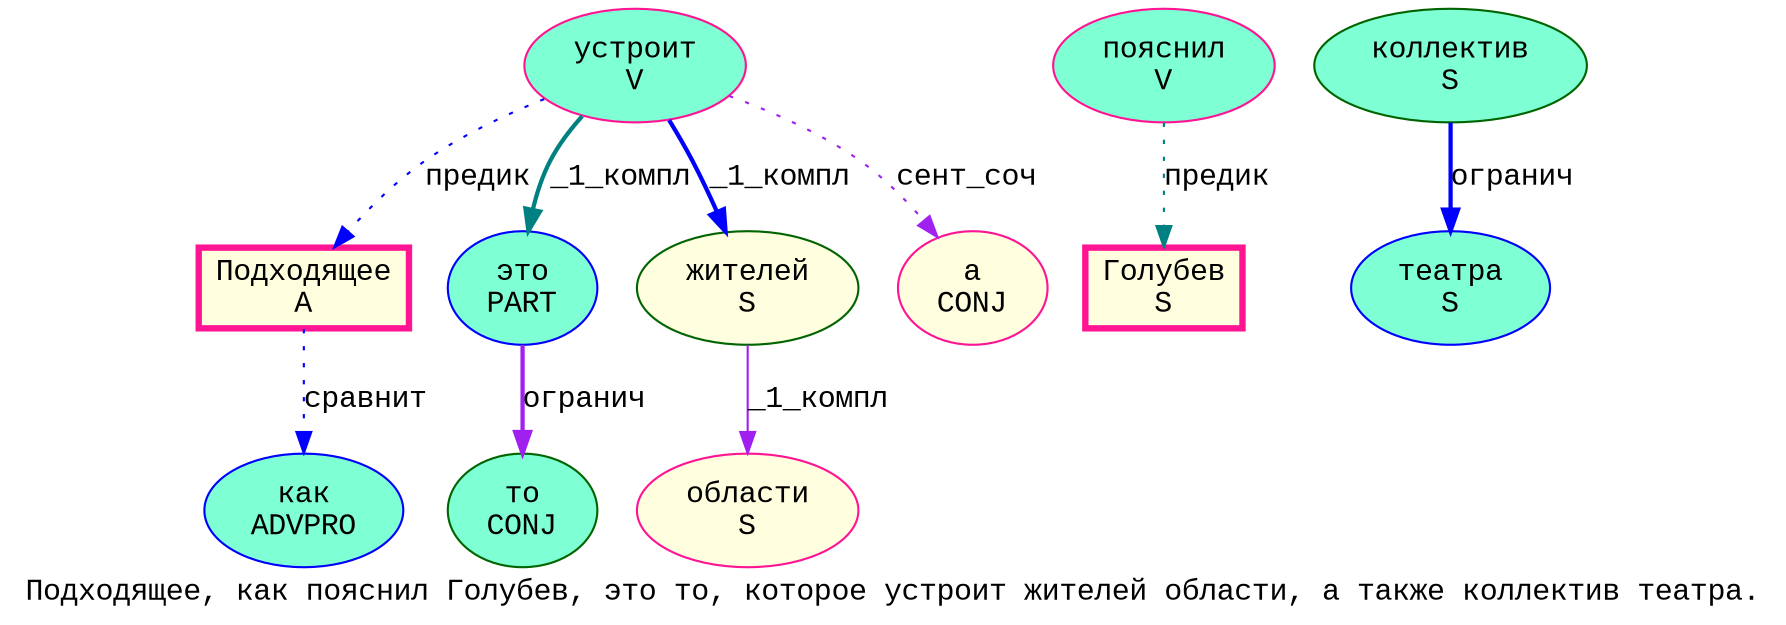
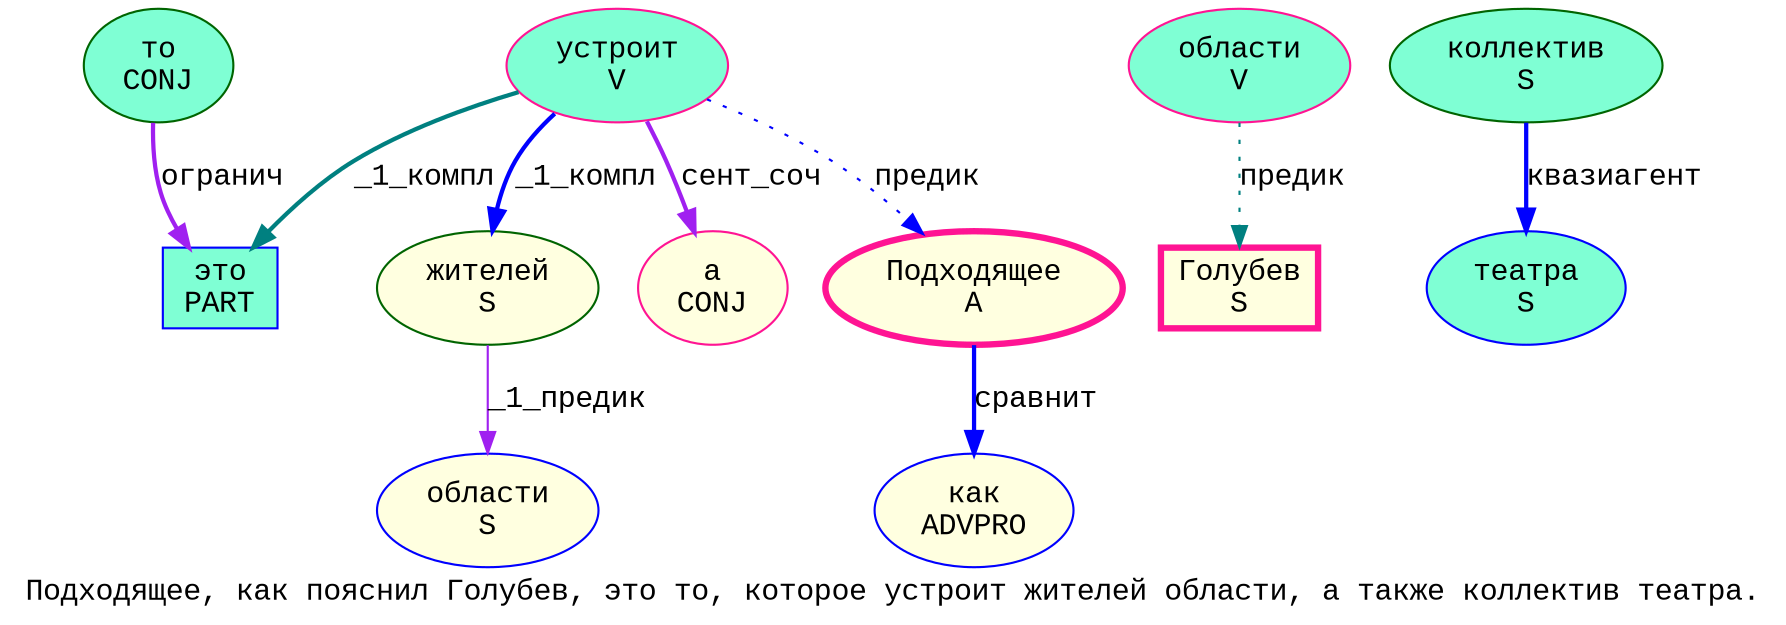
  digraph {
    fontname="Liberation Mono"
    label="Подходящее, как пояснил Голубев, это то, которое устроит жителей области, а также коллектив театра."
    node [color=deeppink fillcolor=aquamarine fontname="Liberation Mono" penwidth=1 shape=ellipse style=filled]
    edge [color=blue fontname="Liberation Mono" style=bold]
-   n1 [fillcolor=lightyellow label="Подходящее\nA" penwidth=3 shape=box]
-   n2 [color=blue label="как\nADVPRO"]
-   n3 [label="пояснил\nV"]
+   n1 [fillcolor=lightyellow label="Подходящее\nA" penwidth=3]
+   n2 [color=blue fillcolor=lightyellow label="как\nADVPRO"]
+   n3 [label="области\nV"]
    n4 [fillcolor=lightyellow label="Голубев\nS" penwidth=3 shape=box]
-   n5 [color=blue label="это\nPART"]
+   n5 [color=blue label="это\nPART" shape=box]
    n6 [color=darkgreen label="то\nCONJ"]
    n7 [label="устроит\nV"]
    n8 [color=darkgreen fillcolor=lightyellow label="жителей\nS"]
    n9 [fillcolor=lightyellow label="а\nCONJ"]
-   n10 [fillcolor=lightyellow label="области\nS"]
+   n10 [color=blue fillcolor=lightyellow label="области\nS"]
    n11 [color=darkgreen label="коллектив\nS"]
    n12 [color=blue label="театра\nS"]
-   n1 -> n2 [label="сравнит" style=dotted]
+   n1 -> n2 [label="сравнит"]
    n3 -> n4 [color=teal label="предик" style=dotted]
-   n5 -> n6 [color=purple label="огранич"]
+   n6 -> n5 [color=purple label="огранич"]
    n7 -> n1 [label="предик" style=dotted]
    n7 -> n5 [color=teal label="_1_компл"]
    n7 -> n8 [label="_1_компл"]
-   n7 -> n9 [color=purple label="сент_соч" style=dotted]
-   n8 -> n10 [color=purple label="_1_компл" style=solid]
-   n11 -> n12 [label="огранич"]
+   n7 -> n9 [color=purple label="сент_соч"]
+   n8 -> n10 [color=purple label="_1_предик" style=solid]
+   n11 -> n12 [label="квазиагент"]
  }
